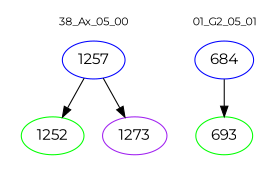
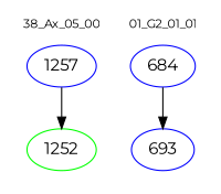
  digraph {
    fontname=Montserrat
    node [color=blue fontname=Montserrat]
    edge [color=black fontname=Montserrat]
    n1 [label=1257]
    n2 [color=green label=1252]
-   n3 [color=purple label=1273]
    n4 [label=684]
-   n5 [color=green label=693]
+   n5 [label=693]
    subgraph cluster_1 {
      color=white
      fontsize=10
      label="38_Ax_05_00"
      n1
      n2
-     n3
    }
    subgraph cluster_2 {
      color=white
      fontsize=10
-     label="01_G2_05_01"
+     label="01_G2_01_01"
      n4
      n5
    }
    n1 -> n2
-   n1 -> n3
    n4 -> n5
  }
